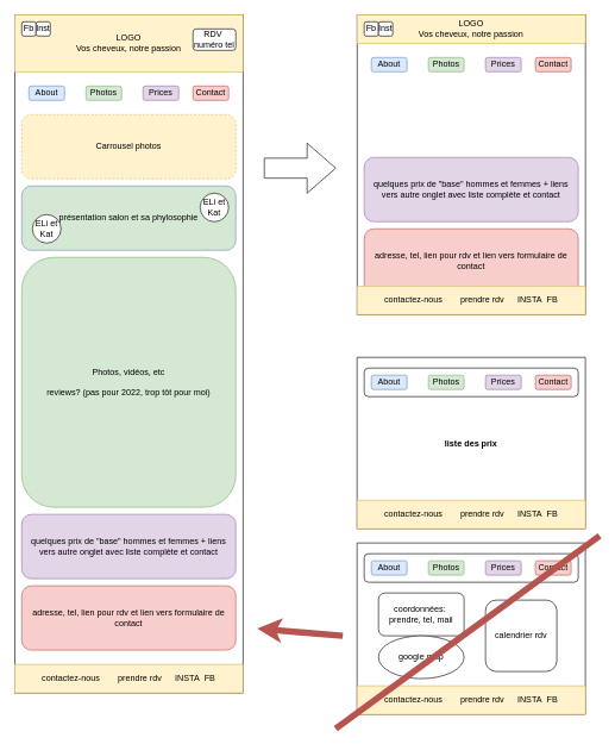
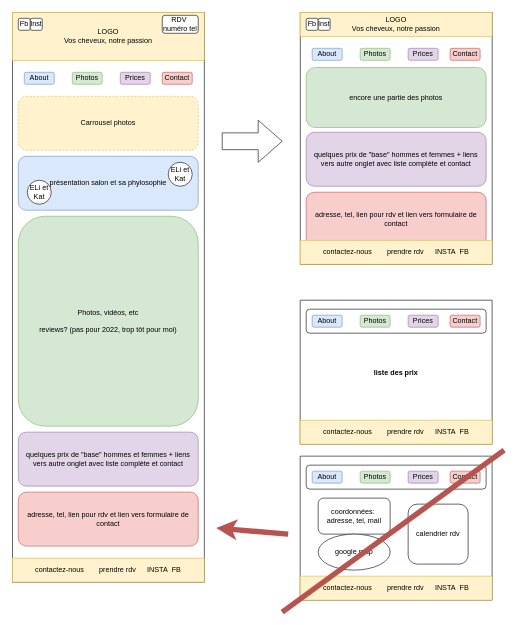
  <mxCell id="0" />
  <mxCell id="1" parent="0" />
  <mxCell id="2" value="liste des prix" style="swimlane;startSize=240;rounded=1;" vertex="1" parent="1"><mxGeometry x="500" y="500" width="320" height="240" as="geometry" /></mxCell>
  <mxCell id="3" value="" style="rounded=1;whiteSpace=wrap;html=1;fillOpacity=0;imageHeight=24;" vertex="1" parent="2"><mxGeometry x="10" y="15" width="300" height="40" as="geometry" /></mxCell>
  <mxCell id="4" value="About" style="rounded=1;whiteSpace=wrap;html=1;fillColor=#dae8fc;strokeColor=#6c8ebf;" vertex="1" parent="2"><mxGeometry x="20" y="25" width="50" height="20" as="geometry" /></mxCell>
  <mxCell id="5" value="Photos" style="rounded=1;whiteSpace=wrap;html=1;fillColor=#d5e8d4;strokeColor=#82b366;" vertex="1" parent="2"><mxGeometry x="100" y="25" width="50" height="20" as="geometry" /></mxCell>
  <mxCell id="6" value="Prices" style="rounded=1;whiteSpace=wrap;html=1;fillColor=#e1d5e7;strokeColor=#9673a6;" vertex="1" parent="2"><mxGeometry x="180" y="25" width="50" height="20" as="geometry" /></mxCell>
  <mxCell id="7" value="Contact" style="rounded=1;whiteSpace=wrap;html=1;fillColor=#f8cecc;strokeColor=#b85450;" vertex="1" parent="2"><mxGeometry x="250" y="25" width="50" height="20" as="geometry" /></mxCell>
  <mxCell id="8" style="edgeStyle=orthogonalEdgeStyle;rounded=0;orthogonalLoop=1;jettySize=auto;html=1;exitX=0.5;exitY=1;exitDx=0;exitDy=0;" edge="1" source="6" target="6" parent="2"><mxGeometry relative="1" as="geometry" /></mxCell>
  <mxCell id="9" style="edgeStyle=orthogonalEdgeStyle;rounded=0;orthogonalLoop=1;jettySize=auto;html=1;exitX=0.5;exitY=1;exitDx=0;exitDy=0;" edge="1" source="6" target="6" parent="2"><mxGeometry relative="1" as="geometry" /></mxCell>
  <mxCell id="10" value="contactez-nous&amp;nbsp;&lt;span style=&quot;white-space: pre;&quot;&gt;&#09;&lt;/span&gt;prendre rdv&lt;span style=&quot;white-space: pre;&quot;&gt;&#09;&lt;/span&gt;INSTA&amp;nbsp; FB" style="rounded=0;whiteSpace=wrap;html=1;fillColor=#fff2cc;strokeColor=#d6b656;" vertex="1" parent="2"><mxGeometry y="200" width="320" height="40" as="geometry" /></mxCell>
  <mxCell id="11" value="" style="rounded=1;whiteSpace=wrap;html=1;fillOpacity=0;imageHeight=24;" vertex="1" parent="1"><mxGeometry x="510" y="70" width="300" height="40" as="geometry" /></mxCell>
  <mxCell id="12" value="" style="rounded=1;whiteSpace=wrap;html=1;fillOpacity=0;" vertex="1" parent="1"><mxGeometry x="30" y="110" width="300" height="40" as="geometry" /></mxCell>
  <mxCell id="13" value="" style="rounded=0;whiteSpace=wrap;html=1;" vertex="1" parent="1"><mxGeometry x="20" y="20" width="320" height="950" as="geometry" /></mxCell>
  <mxCell id="14" value="LOGO&lt;br&gt;Vos cheveux, notre passion" style="rounded=0;whiteSpace=wrap;html=1;fillColor=#fff2cc;strokeColor=#d6b656;" vertex="1" parent="1"><mxGeometry x="20" y="20" width="320" height="80" as="geometry" /></mxCell>
  <mxCell id="15" value="Fb" style="rounded=1;whiteSpace=wrap;html=1;" vertex="1" parent="1"><mxGeometry x="30" y="30" width="20" height="20" as="geometry" /></mxCell>
  <mxCell id="16" value="Inst" style="rounded=1;whiteSpace=wrap;html=1;" vertex="1" parent="1"><mxGeometry x="50" y="30" width="20" height="20" as="geometry" /></mxCell>
  <mxCell id="17" value="" style="rounded=0;whiteSpace=wrap;html=1;" vertex="1" parent="1"><mxGeometry x="500" y="20" width="320" height="420" as="geometry" /></mxCell>
- <mxCell id="18" value="RDV&amp;nbsp;&lt;br&gt;numéro tel" style="rounded=1;whiteSpace=wrap;html=1;" vertex="1" parent="1"><mxGeometry x="270" y="40" width="60" height="30" as="geometry" /></mxCell>
+ <mxCell id="18" value="RDV&amp;nbsp;&lt;br&gt;numéro tel" style="rounded=1;whiteSpace=wrap;html=1;" vertex="1" parent="1"><mxGeometry x="270" y="25" width="60" height="30" as="geometry" /></mxCell>
  <mxCell id="19" value="LOGO&lt;br&gt;Vos cheveux, notre passion" style="rounded=0;whiteSpace=wrap;html=1;fillColor=#fff2cc;strokeColor=#d6b656;" vertex="1" parent="1"><mxGeometry x="500" y="20" width="320" height="40" as="geometry" /></mxCell>
  <mxCell id="20" value="Fb" style="rounded=1;whiteSpace=wrap;html=1;" vertex="1" parent="1"><mxGeometry x="510" y="30" width="20" height="20" as="geometry" /></mxCell>
  <mxCell id="21" value="Inst" style="rounded=1;whiteSpace=wrap;html=1;" vertex="1" parent="1"><mxGeometry x="530" y="30" width="20" height="20" as="geometry" /></mxCell>
  <mxCell id="22" value="About" style="rounded=1;whiteSpace=wrap;html=1;fillColor=#dae8fc;strokeColor=#6c8ebf;" vertex="1" parent="1"><mxGeometry x="40" y="120" width="50" height="20" as="geometry" /></mxCell>
  <mxCell id="23" value="Prices" style="rounded=1;whiteSpace=wrap;html=1;fillColor=#e1d5e7;strokeColor=#9673a6;" vertex="1" parent="1"><mxGeometry x="200" y="120" width="50" height="20" as="geometry" /></mxCell>
  <mxCell id="24" value="Contact" style="rounded=1;whiteSpace=wrap;html=1;fillColor=#f8cecc;strokeColor=#b85450;" vertex="1" parent="1"><mxGeometry x="270" y="120" width="50" height="20" as="geometry" /></mxCell>
  <mxCell id="25" style="edgeStyle=orthogonalEdgeStyle;rounded=0;orthogonalLoop=1;jettySize=auto;html=1;exitX=0.5;exitY=1;exitDx=0;exitDy=0;" edge="1" parent="1" source="23" target="23"><mxGeometry relative="1" as="geometry" /></mxCell>
  <mxCell id="26" style="edgeStyle=orthogonalEdgeStyle;rounded=0;orthogonalLoop=1;jettySize=auto;html=1;exitX=0.5;exitY=1;exitDx=0;exitDy=0;" edge="1" parent="1" source="23" target="23"><mxGeometry relative="1" as="geometry" /></mxCell>
  <mxCell id="27" value="Carrousel photos" style="rounded=1;whiteSpace=wrap;html=1;fillColor=#fff2cc;strokeColor=#d6b656;dashed=1;" vertex="1" parent="1"><mxGeometry x="30" y="160" width="300" height="90" as="geometry" /></mxCell>
  <mxCell id="28" value="About" style="rounded=1;whiteSpace=wrap;html=1;fillColor=#dae8fc;strokeColor=#6c8ebf;" vertex="1" parent="1"><mxGeometry x="520" y="80" width="50" height="20" as="geometry" /></mxCell>
  <mxCell id="29" value="Photos" style="rounded=1;whiteSpace=wrap;html=1;fillColor=#d5e8d4;strokeColor=#82b366;" vertex="1" parent="1"><mxGeometry x="600" y="80" width="50" height="20" as="geometry" /></mxCell>
  <mxCell id="30" value="Prices" style="rounded=1;whiteSpace=wrap;html=1;fillColor=#e1d5e7;strokeColor=#9673a6;" vertex="1" parent="1"><mxGeometry x="680" y="80" width="50" height="20" as="geometry" /></mxCell>
  <mxCell id="31" value="Contact" style="rounded=1;whiteSpace=wrap;html=1;fillColor=#f8cecc;strokeColor=#b85450;" vertex="1" parent="1"><mxGeometry x="750" y="80" width="50" height="20" as="geometry" /></mxCell>
  <mxCell id="32" style="edgeStyle=orthogonalEdgeStyle;rounded=0;orthogonalLoop=1;jettySize=auto;html=1;exitX=0.5;exitY=1;exitDx=0;exitDy=0;" edge="1" source="30" target="30" parent="1"><mxGeometry relative="1" as="geometry" /></mxCell>
  <mxCell id="33" style="edgeStyle=orthogonalEdgeStyle;rounded=0;orthogonalLoop=1;jettySize=auto;html=1;exitX=0.5;exitY=1;exitDx=0;exitDy=0;" edge="1" source="30" target="30" parent="1"><mxGeometry relative="1" as="geometry" /></mxCell>
- <mxCell id="34" value="présentation salon et sa phylosophie" style="rounded=1;whiteSpace=wrap;html=1;fillColor=#d5e8d4;strokeColor=#6c8ebf;" vertex="1" parent="1"><mxGeometry x="30" y="260" width="300" height="90" as="geometry" /></mxCell>
+ <mxCell id="34" value="présentation salon et sa phylosophie" style="rounded=1;whiteSpace=wrap;html=1;fillColor=#dae8fc;strokeColor=#6c8ebf;" vertex="1" parent="1"><mxGeometry x="30" y="260" width="300" height="90" as="geometry" /></mxCell>
  <mxCell id="35" value="Photos, vidéos, etc&lt;br&gt;&lt;br&gt;reviews? (pas pour 2022, trop tôt pour moi)" style="rounded=1;whiteSpace=wrap;html=1;fillColor=#d5e8d4;strokeColor=#82b366;" vertex="1" parent="1"><mxGeometry x="30" y="360" width="300" height="350" as="geometry" /></mxCell>
  <mxCell id="36" value="adresse, tel, lien pour rdv et lien vers formulaire de contact" style="rounded=1;whiteSpace=wrap;html=1;fillColor=#f8cecc;strokeColor=#b85450;" vertex="1" parent="1"><mxGeometry x="30" y="820" width="300" height="90" as="geometry" /></mxCell>
  <mxCell id="37" value="quelques prix de &quot;base&quot; hommes et femmes + liens vers autre onglet avec liste complète et contact" style="rounded=1;whiteSpace=wrap;html=1;fillColor=#e1d5e7;strokeColor=#9673a6;" vertex="1" parent="1"><mxGeometry x="30" y="720" width="300" height="90" as="geometry" /></mxCell>
  <mxCell id="38" value="ELi et Kat" style="ellipse;whiteSpace=wrap;html=1;aspect=fixed;rounded=1;" vertex="1" parent="1"><mxGeometry x="280" y="270" width="40" height="40" as="geometry" /></mxCell>
  <mxCell id="39" value="ELi et Kat" style="ellipse;whiteSpace=wrap;html=1;aspect=fixed;rounded=1;" vertex="1" parent="1"><mxGeometry x="45" y="300" width="40" height="40" as="geometry" /></mxCell>
  <mxCell id="40" value="Photos" style="rounded=1;whiteSpace=wrap;html=1;fillColor=#d5e8d4;strokeColor=#82b366;" vertex="1" parent="1"><mxGeometry x="120" y="120" width="50" height="20" as="geometry" /></mxCell>
  <mxCell id="41" style="edgeStyle=orthogonalEdgeStyle;rounded=0;orthogonalLoop=1;jettySize=auto;html=1;exitX=0.5;exitY=1;exitDx=0;exitDy=0;" edge="1" parent="1" source="13" target="13"><mxGeometry relative="1" as="geometry" /></mxCell>
  <mxCell id="42" value="quelques prix de &quot;base&quot; hommes et femmes + liens vers autre onglet avec liste complète et contact" style="rounded=1;whiteSpace=wrap;html=1;fillColor=#e1d5e7;strokeColor=#9673a6;" vertex="1" parent="1"><mxGeometry x="510" y="220" width="300" height="90" as="geometry" /></mxCell>
+ <mxCell id="43" value="encore une partie des photos" style="rounded=1;whiteSpace=wrap;html=1;fillColor=#d5e8d4;strokeColor=#82b366;" vertex="1" parent="1"><mxGeometry x="510" y="112" width="300" height="100" as="geometry" /></mxCell>
  <mxCell id="44" value="" style="html=1;shadow=0;dashed=0;align=center;verticalAlign=middle;shape=mxgraph.arrows2.arrow;dy=0.6;dx=40;notch=0;rounded=1;" vertex="1" parent="1"><mxGeometry x="370" y="200" width="100" height="70" as="geometry" /></mxCell>
  <mxCell id="45" value="" style="swimlane;startSize=240;rounded=1;" vertex="1" parent="1"><mxGeometry x="500" y="760" width="320" height="240" as="geometry" /></mxCell>
  <mxCell id="46" value="" style="rounded=1;whiteSpace=wrap;html=1;fillOpacity=0;imageHeight=24;" vertex="1" parent="45"><mxGeometry x="10" y="15" width="300" height="40" as="geometry" /></mxCell>
  <mxCell id="47" value="About" style="rounded=1;whiteSpace=wrap;html=1;fillColor=#dae8fc;strokeColor=#6c8ebf;" vertex="1" parent="45"><mxGeometry x="20" y="25" width="50" height="20" as="geometry" /></mxCell>
  <mxCell id="48" value="Photos" style="rounded=1;whiteSpace=wrap;html=1;fillColor=#d5e8d4;strokeColor=#82b366;" vertex="1" parent="45"><mxGeometry x="100" y="25" width="50" height="20" as="geometry" /></mxCell>
  <mxCell id="49" value="Prices" style="rounded=1;whiteSpace=wrap;html=1;fillColor=#e1d5e7;strokeColor=#9673a6;" vertex="1" parent="45"><mxGeometry x="180" y="25" width="50" height="20" as="geometry" /></mxCell>
  <mxCell id="50" value="Contact" style="rounded=1;whiteSpace=wrap;html=1;fillColor=#f8cecc;strokeColor=#b85450;" vertex="1" parent="45"><mxGeometry x="250" y="25" width="50" height="20" as="geometry" /></mxCell>
  <mxCell id="51" style="edgeStyle=orthogonalEdgeStyle;rounded=0;orthogonalLoop=1;jettySize=auto;html=1;exitX=0.5;exitY=1;exitDx=0;exitDy=0;" edge="1" parent="45" source="49" target="49"><mxGeometry relative="1" as="geometry" /></mxCell>
  <mxCell id="52" style="edgeStyle=orthogonalEdgeStyle;rounded=0;orthogonalLoop=1;jettySize=auto;html=1;exitX=0.5;exitY=1;exitDx=0;exitDy=0;" edge="1" parent="45" source="49" target="49"><mxGeometry relative="1" as="geometry" /></mxCell>
- <mxCell id="53" value="coordonnées:&amp;nbsp;&lt;br&gt;prendre, tel, mail" style="rounded=1;whiteSpace=wrap;html=1;" vertex="1" parent="45"><mxGeometry x="30" y="70" width="120" height="60" as="geometry" /></mxCell>
+ <mxCell id="53" value="coordonnées:&amp;nbsp;&lt;br&gt;adresse, tel, mail" style="rounded=1;whiteSpace=wrap;html=1;" vertex="1" parent="45"><mxGeometry x="30" y="70" width="120" height="60" as="geometry" /></mxCell>
  <mxCell id="54" value="google map" style="ellipse;whiteSpace=wrap;html=1;" vertex="1" parent="45"><mxGeometry x="30" y="130" width="120" height="60" as="geometry" /></mxCell>
  <mxCell id="55" value="calendrier rdv" style="whiteSpace=wrap;html=1;aspect=fixed;rounded=1;" vertex="1" parent="45"><mxGeometry x="180" y="80" width="100" height="100" as="geometry" /></mxCell>
  <mxCell id="56" value="contactez-nous&amp;nbsp;&lt;span style=&quot;white-space: pre;&quot;&gt;&#09;&lt;/span&gt;prendre rdv&lt;span style=&quot;white-space: pre;&quot;&gt;&#09;&lt;/span&gt;INSTA&amp;nbsp; FB" style="rounded=0;whiteSpace=wrap;html=1;fillColor=#fff2cc;strokeColor=#d6b656;" vertex="1" parent="45"><mxGeometry y="200" width="320" height="40" as="geometry" /></mxCell>
  <mxCell id="57" value="contactez-nous&amp;nbsp;&lt;span style=&quot;white-space: pre;&quot;&gt;&#09;&lt;/span&gt;prendre rdv&lt;span style=&quot;white-space: pre;&quot;&gt;&#09;&lt;/span&gt;INSTA&amp;nbsp; FB" style="rounded=0;whiteSpace=wrap;html=1;fillColor=#fff2cc;strokeColor=#d6b656;" vertex="1" parent="1"><mxGeometry x="20" y="930" width="320" height="40" as="geometry" /></mxCell>
  <mxCell id="58" value="adresse, tel, lien pour rdv et lien vers formulaire de contact" style="rounded=1;whiteSpace=wrap;html=1;fillColor=#f8cecc;strokeColor=#b85450;" vertex="1" parent="1"><mxGeometry x="510" y="320" width="300" height="90" as="geometry" /></mxCell>
  <mxCell id="59" value="contactez-nous&amp;nbsp;&lt;span style=&quot;white-space: pre;&quot;&gt;&#09;&lt;/span&gt;prendre rdv&lt;span style=&quot;white-space: pre;&quot;&gt;&#09;&lt;/span&gt;INSTA&amp;nbsp; FB" style="rounded=0;whiteSpace=wrap;html=1;fillColor=#fff2cc;strokeColor=#d6b656;" vertex="1" parent="1"><mxGeometry x="500" y="400" width="320" height="40" as="geometry" /></mxCell>
  <mxCell id="60" value="" style="endArrow=none;html=1;rounded=0;fillColor=#f8cecc;strokeColor=#b85450;strokeWidth=9;" edge="1" parent="1"><mxGeometry width="50" height="50" relative="1" as="geometry"><mxPoint x="470" y="1020" as="sourcePoint" /><mxPoint x="840" y="750" as="targetPoint" /><Array as="points" /></mxGeometry></mxCell>
  <mxCell id="61" value="" style="endArrow=classic;html=1;rounded=0;strokeWidth=9;fillColor=#f8cecc;strokeColor=#b85450;" edge="1" parent="1"><mxGeometry width="50" height="50" relative="1" as="geometry"><mxPoint x="480" y="890" as="sourcePoint" /><mxPoint x="360" y="880" as="targetPoint" /></mxGeometry></mxCell>
